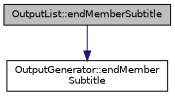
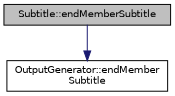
  digraph {
    rankdir=TB
    node [color=black fontname=Helvetica fontsize=10 shape=record style=filled]
-   n1 [fillcolor=grey75 fontcolor=black height=0.2 label="OutputList::endMemberSubtitle" width=0.4]
+   n1 [fillcolor=grey75 fontcolor=black height=0.2 label="Subtitle::endMemberSubtitle" width=0.4]
    n2 [fillcolor=white height=0.2 label="OutputGenerator::endMember\lSubtitle" width=0.4]
    n1 -> n2 [color=midnightblue fontname=Helvetica fontsize=10 labelfontname=Helvetica labelfontsize=10 style=solid]
  }
